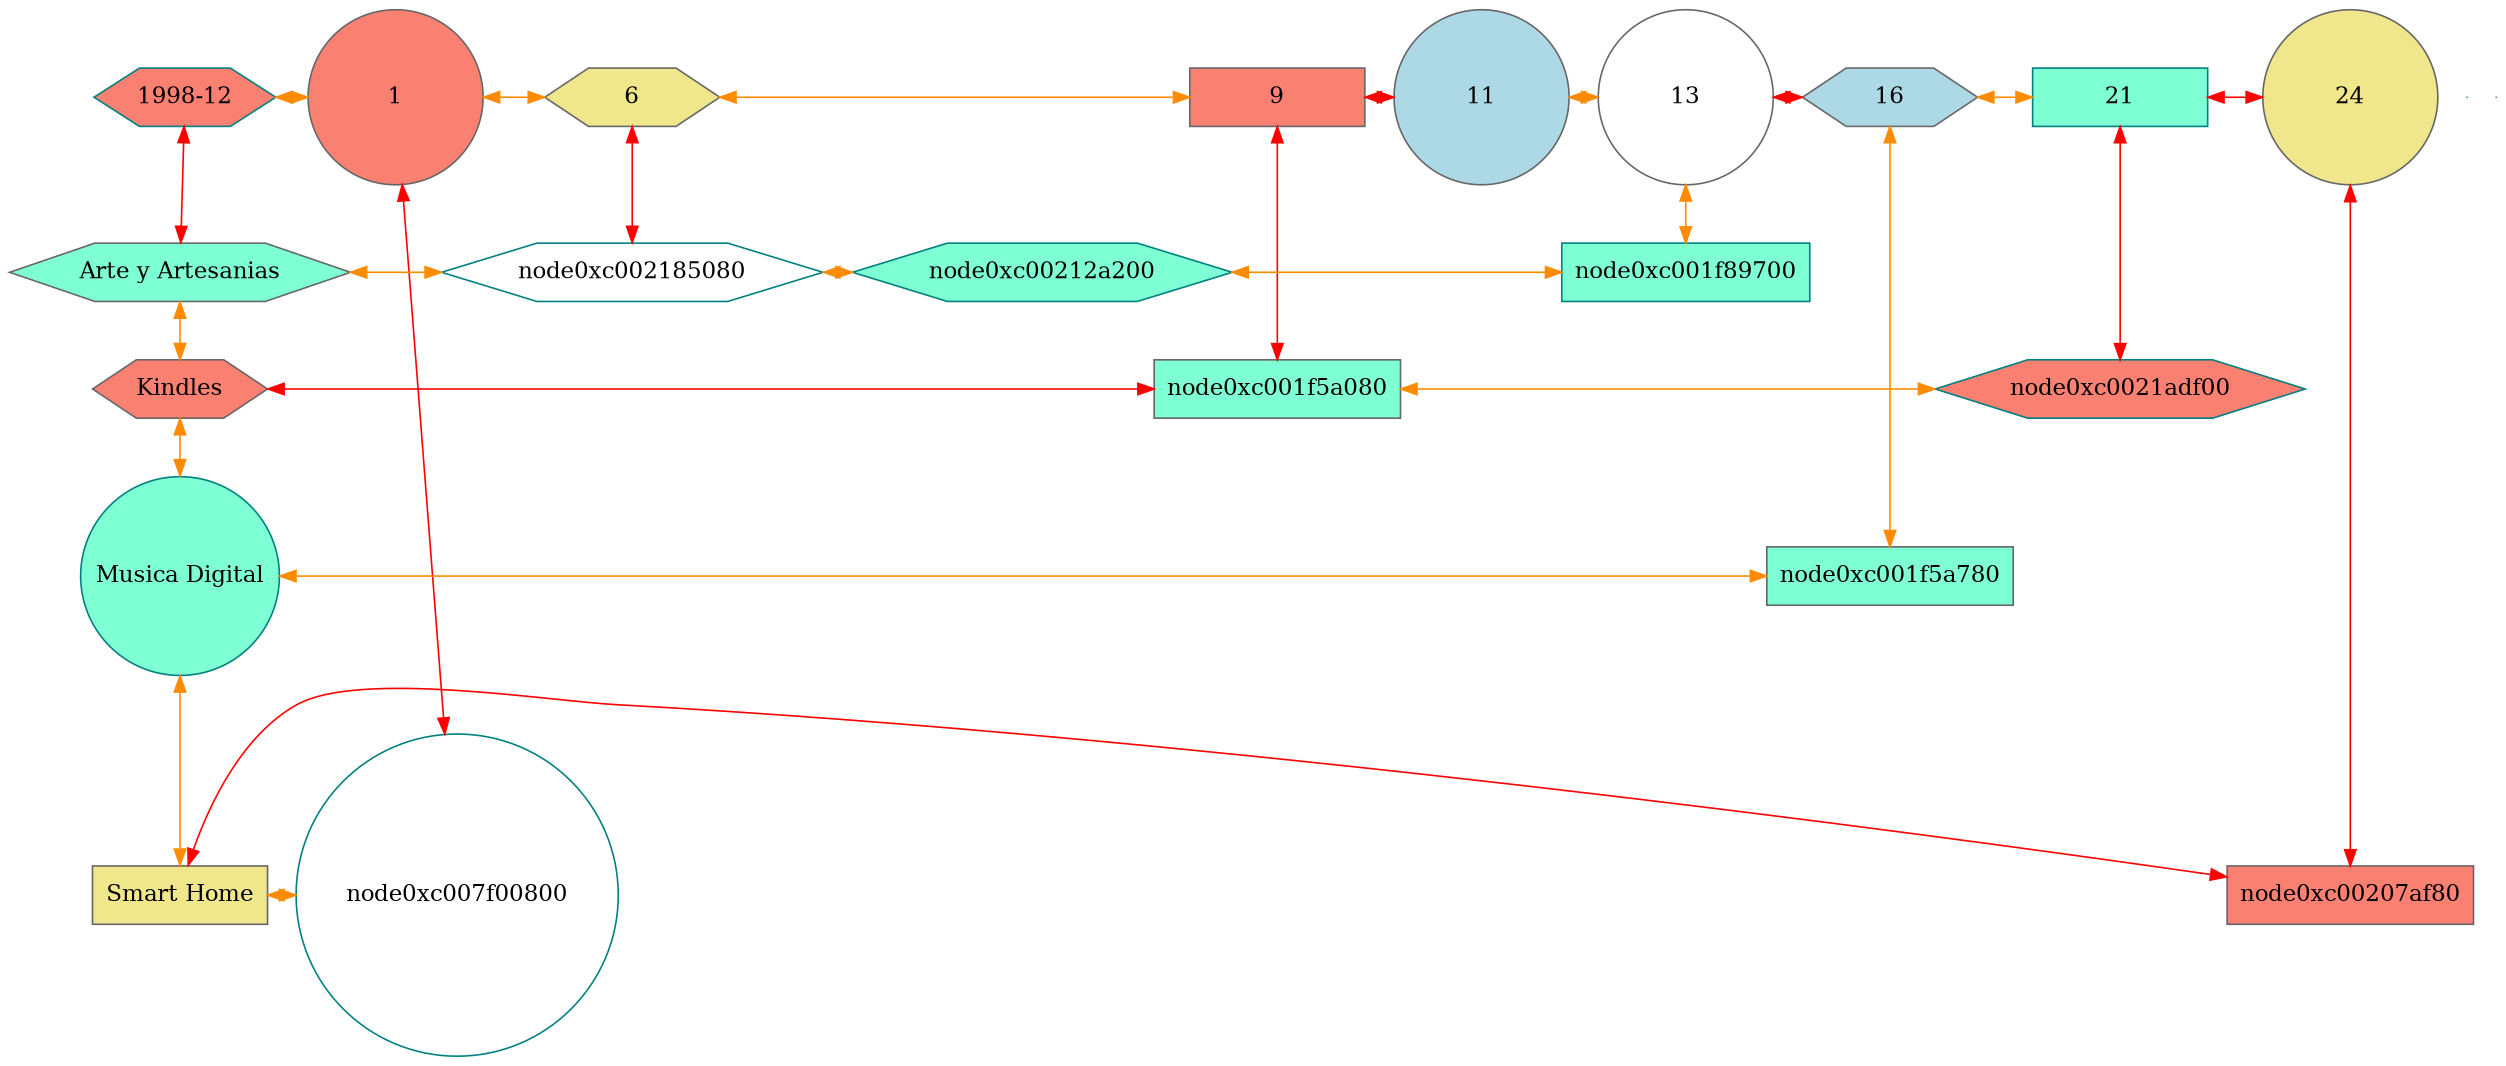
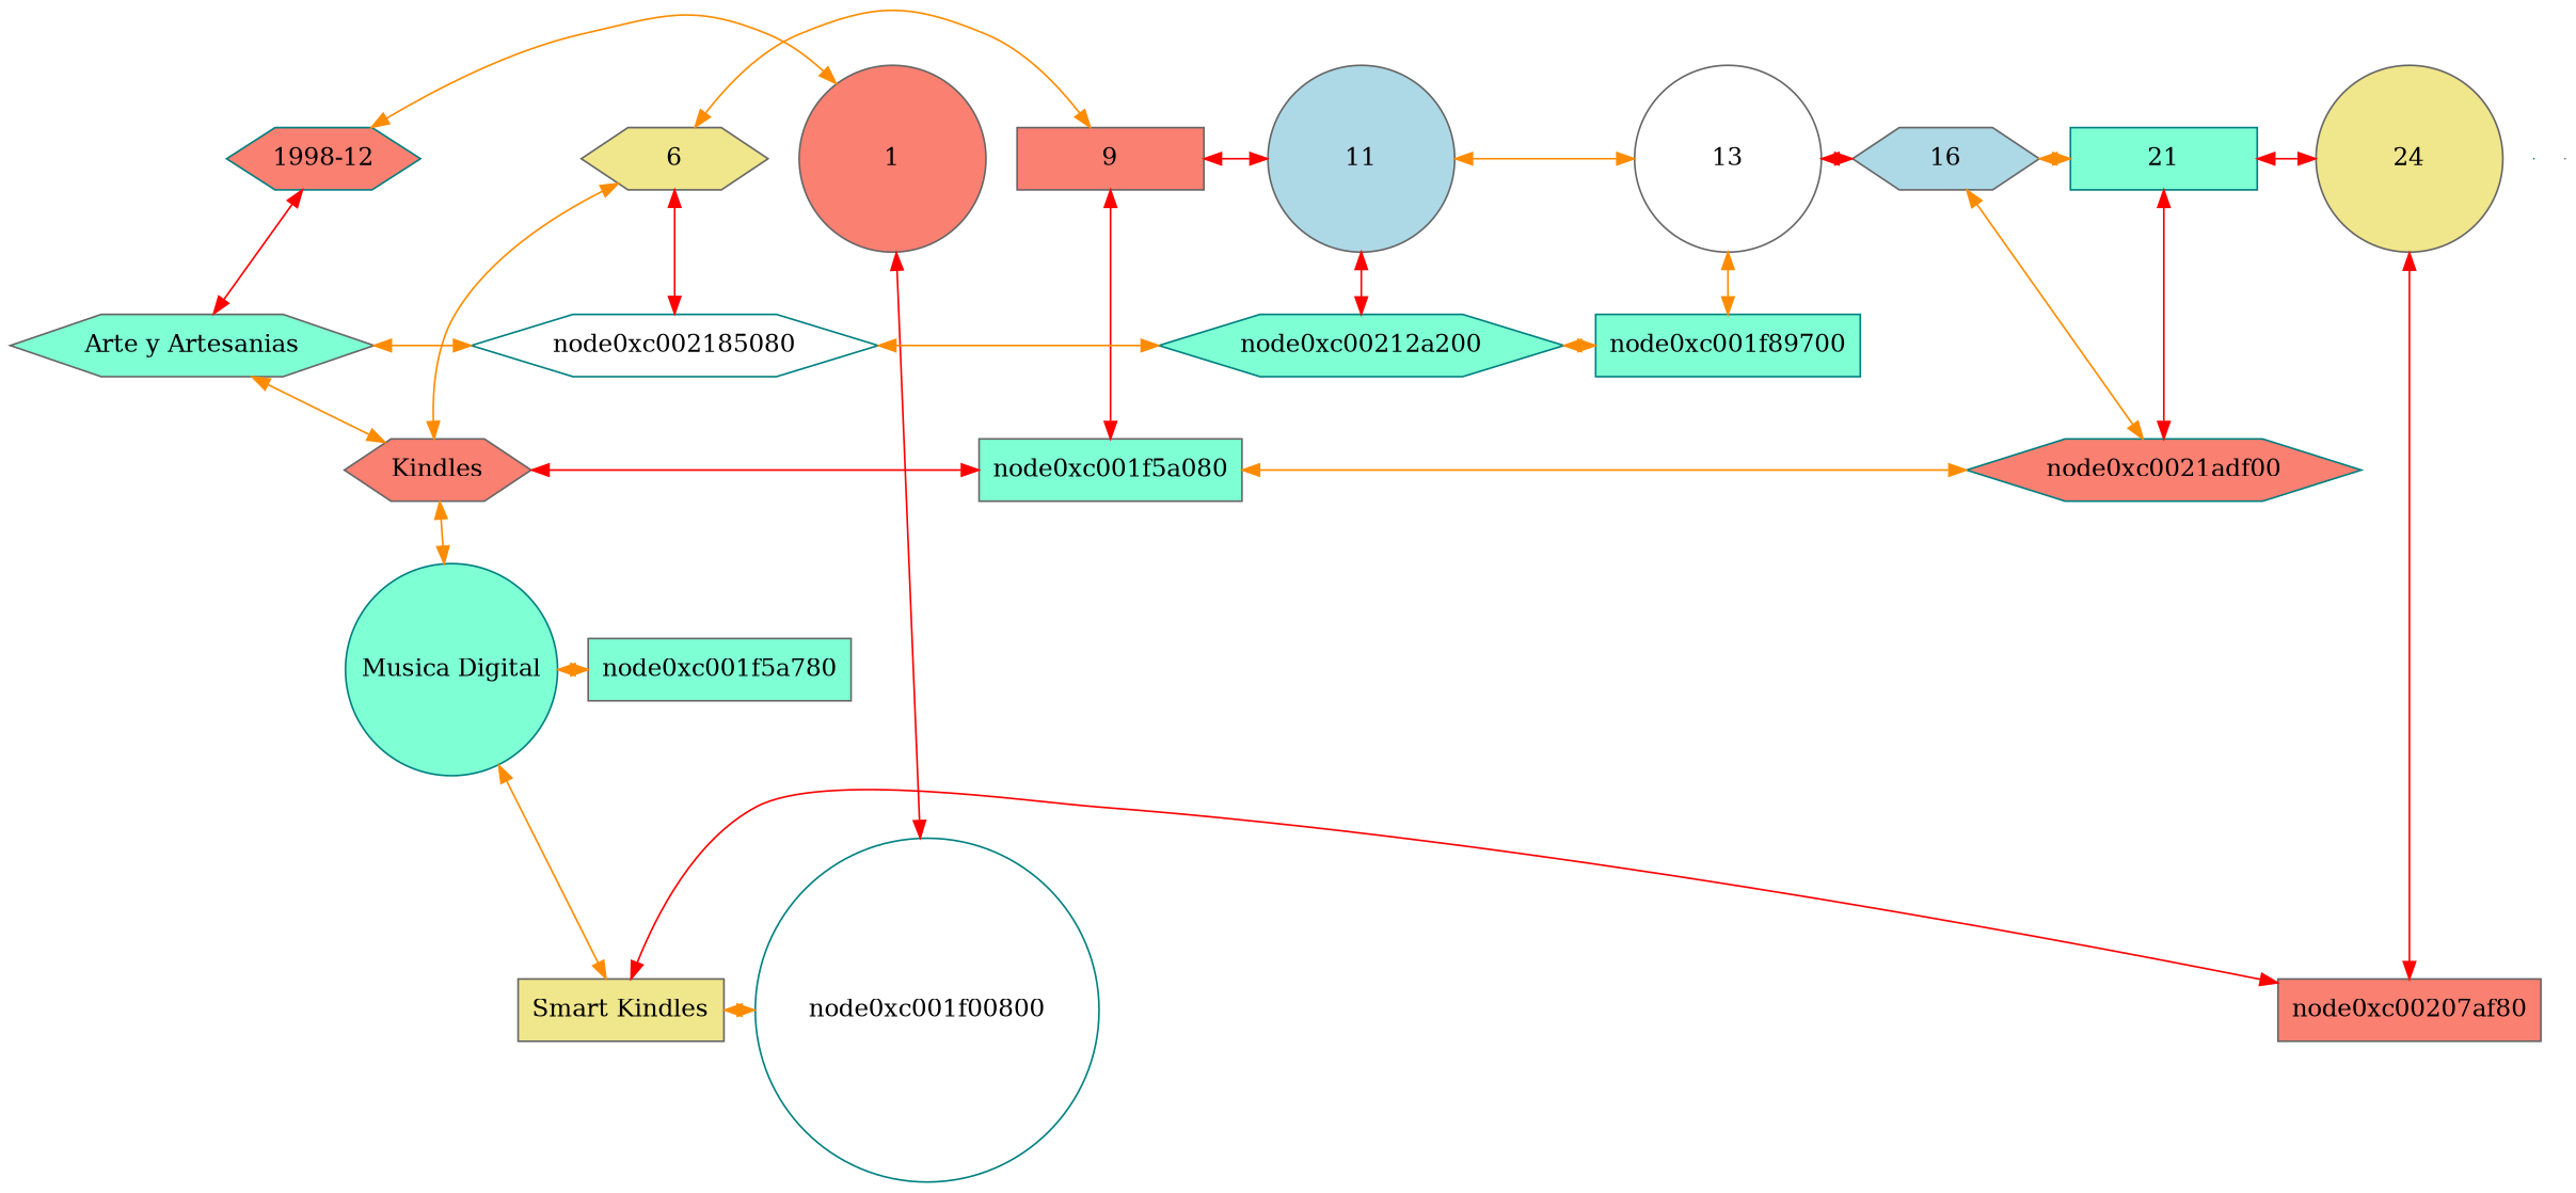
  digraph {
    node [color=gray40 fillcolor=aquamarine group=1 shape=hexagon style=filled]
    edge [color=darkorange dir=both]
    n1 [color=teal fillcolor=salmon label="1998-12" width=1.5]
    n2 [fillcolor=salmon label=1 shape=circle width=1.5]
    n3 [fillcolor=khaki group=6 label=6 width=1.5]
    n4 [fillcolor=salmon group=9 label=9 shape=box width=1.5]
    n5 [fillcolor=lightblue group=11 label=11 shape=circle width=1.5]
    n6 [fillcolor=white group=13 label=13 shape=circle width=1.5]
    n7 [fillcolor=lightblue group=16 label=16 width=1.5]
    n8 [color=teal group=21 label=21 shape=box width=1.5]
    n9 [fillcolor=khaki group=24 label=24 shape=circle width=1.5]
    n10 [label="Arte y Artesanias" width=1.5]
    node0xc002185080 [color=teal fillcolor=white group=6 width=0.5]
    node0xc00212a200 [color=teal group=11 width=0.5]
    node0xc001f89700 [color=teal group=13 shape=box width=0.5]
    n14 [fillcolor=salmon label=Kindles width=1.5]
    node0xc001f5a080 [group=9 shape=box width=0.5]
    node0xc0021adf00 [color=teal fillcolor=salmon group=21 width=0.5]
    n17 [color=teal label="Musica Digital" shape=circle width=1.5]
    node0xc001f5a780 [group=16 shape=box width=0.5]
-   n19 [fillcolor=khaki label="Smart Home" shape=box width=1.5]
-   node0xc001f00800 [color=teal fillcolor=white shape=circle width=0.5 label=node0xc007f00800]
+   n19 [fillcolor=khaki label="Smart Kindles" shape=box width=1.5]
+   node0xc001f00800 [color=teal fillcolor=white shape=circle width=0.5]
    node0xc00207af80 [fillcolor=salmon group=24 shape=box width=0.5]
    e0 [color=teal fillcolor=white shape=point width=0 group=""]
    e1 [fillcolor=white shape=point width=0 group=""]
    subgraph sub_1 {
      rank=same
      n1
      n2
    }
    subgraph sub_2 {
      rank=same
      n2
      n3
    }
    subgraph sub_3 {
      rank=same
      n3
      n4
    }
    subgraph sub_4 {
      rank=same
      n4
      n5
    }
    subgraph sub_5 {
      rank=same
      n5
      n6
    }
    subgraph sub_6 {
      rank=same
      n6
      n7
    }
    subgraph sub_7 {
      rank=same
      n7
      n8
    }
    subgraph sub_8 {
      rank=same
      n8
      n9
    }
    subgraph sub_9 {
      rank=same
      n10
      node0xc002185080
    }
    subgraph sub_10 {
      rank=same
      node0xc002185080
      node0xc00212a200
    }
    subgraph sub_11 {
      rank=same
      node0xc00212a200
      node0xc001f89700
    }
    subgraph sub_12 {
      rank=same
      n14
      node0xc001f5a080
    }
    subgraph sub_13 {
      rank=same
      node0xc001f5a080
      node0xc0021adf00
    }
    subgraph sub_14 {
      rank=same
      n17
      node0xc001f5a780
    }
    subgraph sub_15 {
      rank=same
      n19
      node0xc001f00800
    }
    subgraph sub_16 {
      rank=same
      node0xc001f00800
      node0xc00207af80
    }
    n1 -> n2
    n1 -> n10 [color=red]
-   n2 -> n3
+   n14 -> n3
    n2 -> node0xc001f00800 [color=red]
    n3 -> n4
    n3 -> node0xc002185080 [color=red]
    n4 -> n5 [color=red]
    n4 -> node0xc001f5a080 [color=red]
    n5 -> n6
+   n5 -> node0xc00212a200 [color=red]
    n6 -> n7 [color=red]
    n6 -> node0xc001f89700
    n7 -> n8
-   n7 -> node0xc001f5a780
+   n7 -> node0xc0021adf00
    n8 -> n9 [color=red]
    n8 -> node0xc0021adf00 [color=red]
    n9 -> node0xc00207af80 [color=red]
    n10 -> node0xc002185080
    n10 -> n14
    node0xc002185080 -> node0xc00212a200
    node0xc00212a200 -> node0xc001f89700
    n14 -> node0xc001f5a080 [color=red]
    n14 -> n17
    node0xc001f5a080 -> node0xc0021adf00
    n17 -> node0xc001f5a780
    n17 -> n19
    n19 -> node0xc001f00800
    n19 -> node0xc00207af80 [color=red]
  }
